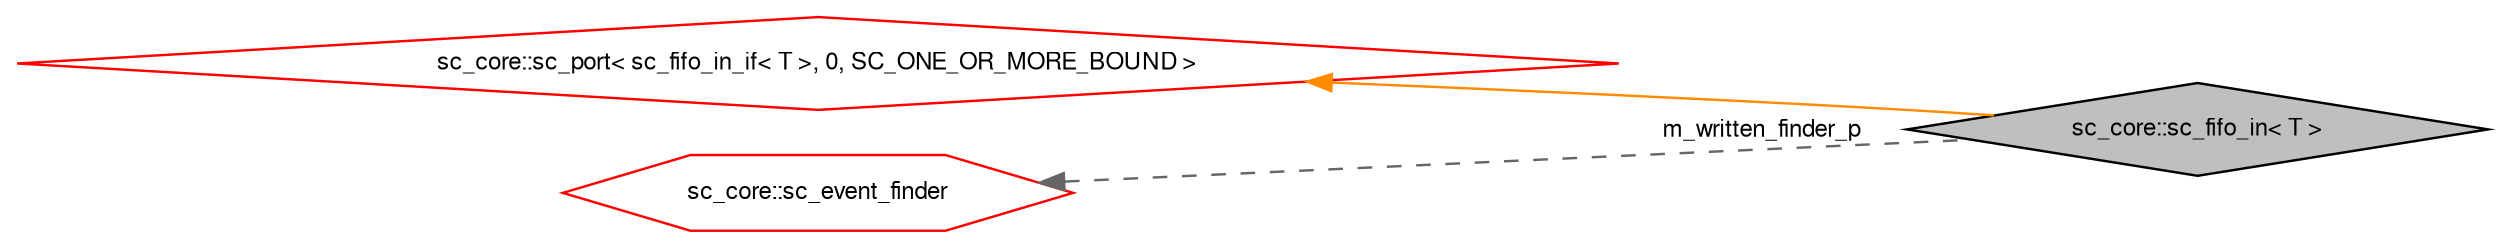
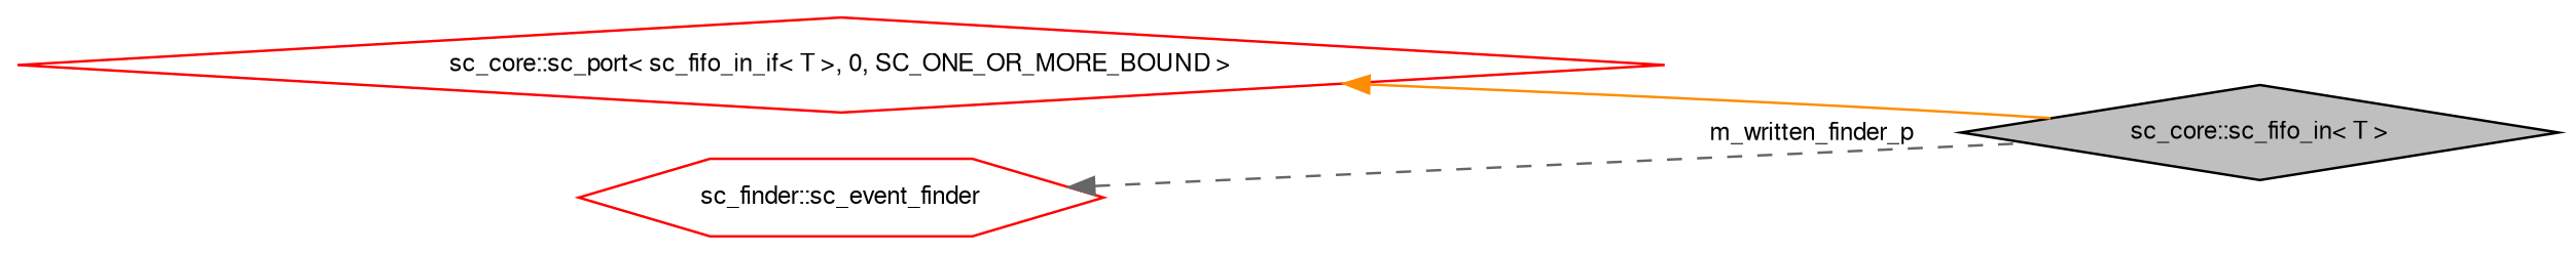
  digraph {
    rankdir=LR
    node [color=red fillcolor=white fontname=FreeSans fontsize=10 shape=diamond style=filled]
    edge [dir=back fontname=FreeSans fontsize=10 labelfontname=FreeSans labelfontsize=10]
    n1 [color=black fillcolor=grey75 fontcolor=black height=0.2 label="sc_core::sc_fifo_in\< T \>" width=0.4]
    n2 [height=0.2 label="sc_core::sc_port\< sc_fifo_in_if\< T \>, 0, SC_ONE_OR_MORE_BOUND \>" width=0.4]
-   n3 [height=0.2 label="sc_core::sc_event_finder" shape=hexagon width=0.4]
+   n3 [height=0.2 label="sc_finder::sc_event_finder" shape=hexagon width=0.4]
    n2 -> n1 [color=darkorange style=solid]
    n3 -> n1 [color=gray40 label=m_written_finder_p style=dashed]
  }
